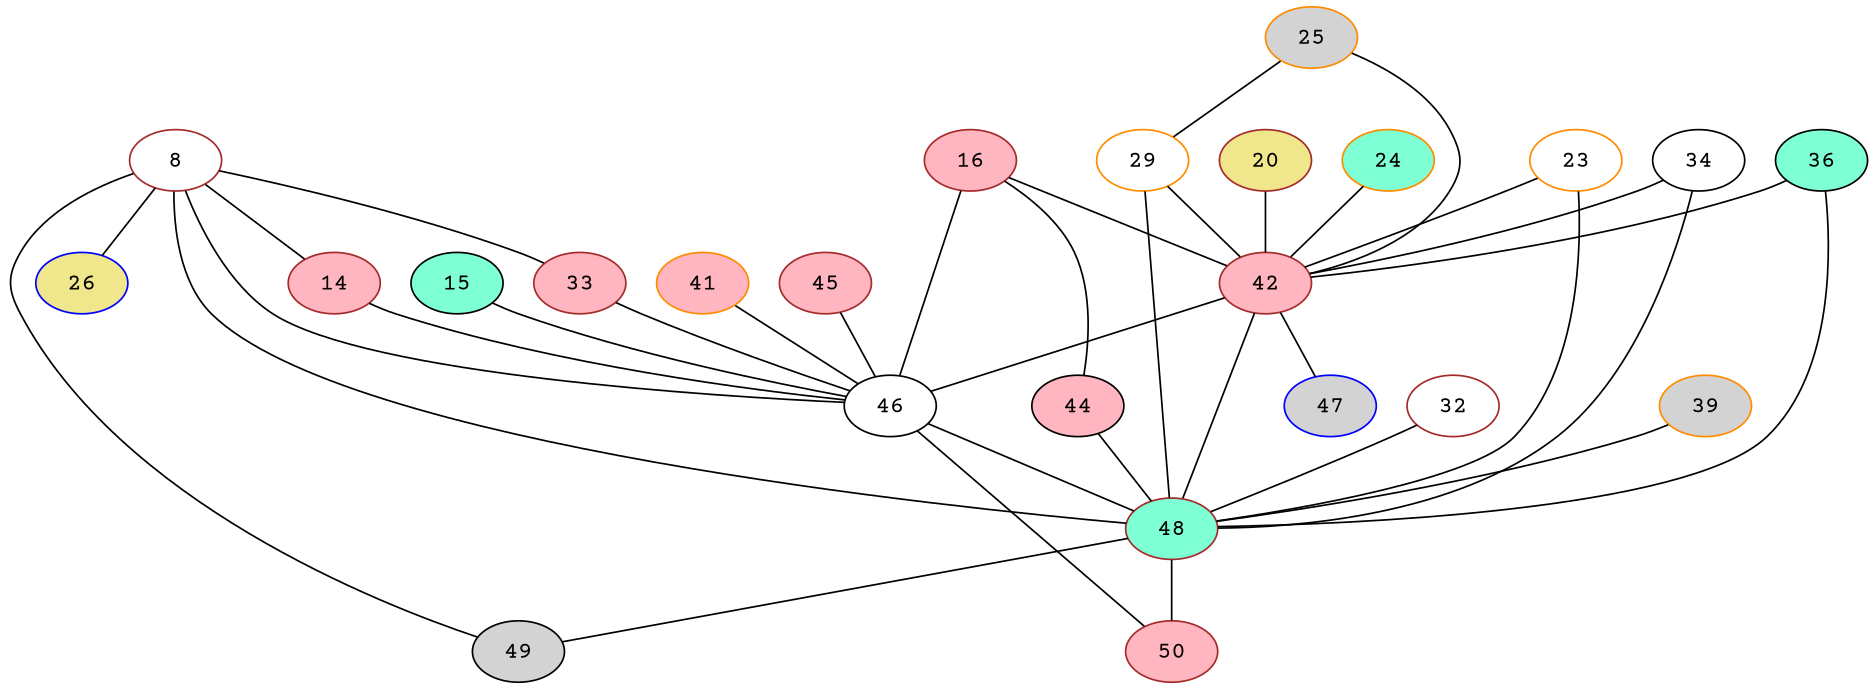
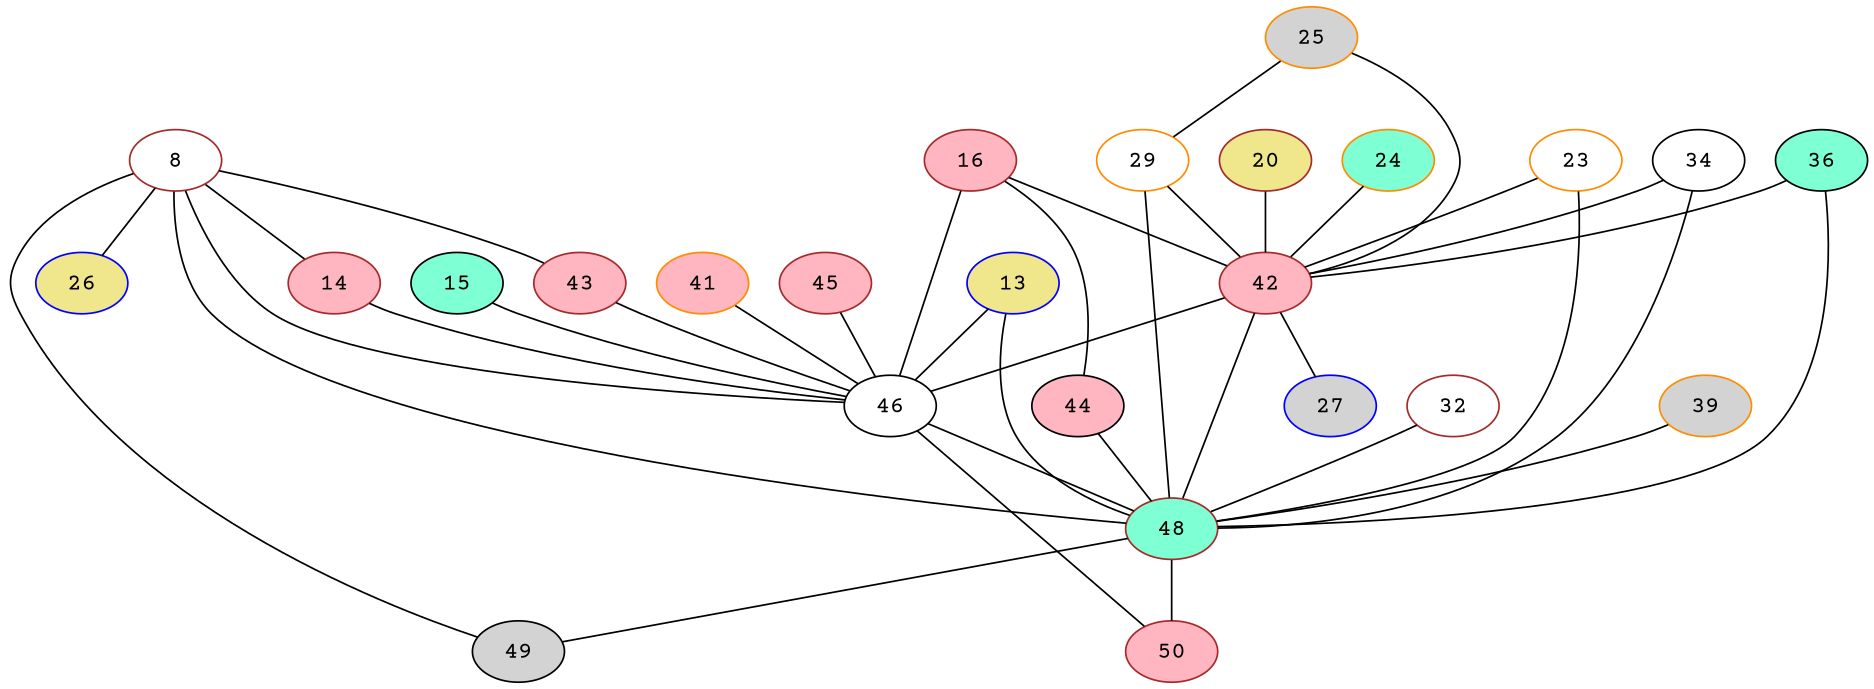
  graph {
    fontname="Courier Prime"
    node [color=brown fillcolor=lightpink fontname="Courier Prime" style=filled]
    edge [fontname="Courier Prime"]
    8 [fillcolor=white super="+5"]
    14
    n3 [color=blue fillcolor=khaki label=26]
-   33
+   33 [label=43]
    46 [color=black fillcolor=white super="+31+9+43"]
    48 [fillcolor=aquamarine super="+38+35+7"]
    49 [color=black fillcolor=lightgrey]
    42 [super="+18+10+2"]
-   47 [color=blue fillcolor=lightgrey]
+   47 [color=blue fillcolor=lightgrey label=27]
    50 [super="+30"]
+   13 [color=blue fillcolor=khaki]
    15 [color=black fillcolor=aquamarine]
    16 [super="+11"]
    44 [color=black super="+40"]
    20 [fillcolor=khaki]
    23 [color=darkorange fillcolor=white]
    24 [color=darkorange fillcolor=aquamarine]
    29 [color=darkorange fillcolor=white super="+27+22"]
    25 [color=darkorange fillcolor=lightgrey]
    32 [fillcolor=white]
    34 [color=black fillcolor=white super="+26"]
    36 [color=black fillcolor=aquamarine]
    39 [color=darkorange fillcolor=lightgrey]
    41 [color=darkorange super="+37"]
    45
    8 -- 14
    8 -- n3 [weight=2]
    8 -- 33
    8 -- 46 [weight=4]
    8 -- 48 [weight=4]
    8 -- 49
    14 -- 46
    33 -- 46
    46 -- 48 [weight=5]
    46 -- 50
    48 -- 49
    48 -- 50 [weight=3]
    42 -- 46 [weight=11]
    42 -- 48 [weight=9]
    42 -- 47 [weight=2]
+   13 -- 46
+   13 -- 48
    15 -- 46 [weight=2]
    16 -- 46 [weight=2]
    16 -- 42
    16 -- 44
    44 -- 48 [weight=2]
    20 -- 42 [weight=2]
    23 -- 48
    23 -- 42
    24 -- 42
    29 -- 48 [weight=6]
    29 -- 42 [weight=2]
    25 -- 42
    25 -- 29
    32 -- 48 [weight=2]
    34 -- 48 [weight=2]
    34 -- 42
    36 -- 48
    36 -- 42
    39 -- 48
    41 -- 46 [weight=3]
    45 -- 46 [weight=2]
  }
